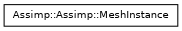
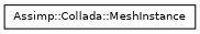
  digraph {
    rankdir=LR
-   n1 [color=black fillcolor=white fontname=Helvetica fontsize=10 height=0.2 label="Assimp::Assimp::MeshInstance" shape=record style=filled width=0.4]
+   n1 [color=black fillcolor=white fontname=Helvetica fontsize=10 height=0.2 label="Assimp::Collada::MeshInstance" shape=record style=filled width=0.4]
  }
